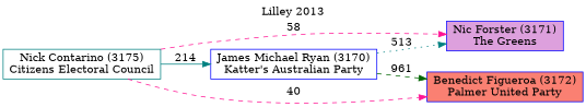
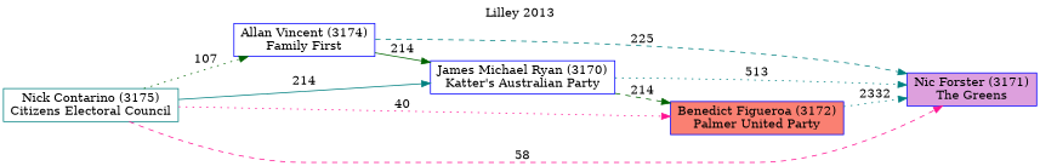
  digraph {
    label="Lilley 2013"
    labelloc=t
    mclimit=10
    rankdir=LR
    node [color=blue fillcolor=white shape=box style=filled]
    edge [color=teal style=dotted]
+   n1 [label="Allan Vincent (3174)\nFamily First"]
    n2 [label="James Michael Ryan (3170)\nKatter's Australian Party"]
    n3 [fillcolor=plum label="Nic Forster (3171)\nThe Greens"]
    n4 [fillcolor=salmon label="Benedict Figueroa (3172)\nPalmer United Party"]
    n5 [color=teal label="Nick Contarino (3175)\nCitizens Electoral Council"]
+   n1 -> n2 [color=darkgreen label=214 style=solid]
+   n1 -> n3 [label=225 style=dashed]
    n2 -> n3 [label=513]
-   n2 -> n4 [color=darkgreen label=961 style=dashed]
+   n2 -> n4 [color=darkgreen label=214 style=dashed]
+   n4 -> n3 [label=2332]
+   n5 -> n1 [color=darkgreen label=107]
    n5 -> n2 [label=214 style=solid]
    n5 -> n3 [color=deeppink label=58 style=dashed]
-   n5 -> n4 [color=deeppink label=40 style=dashed]
+   n5 -> n4 [color=deeppink label=40]
  }
